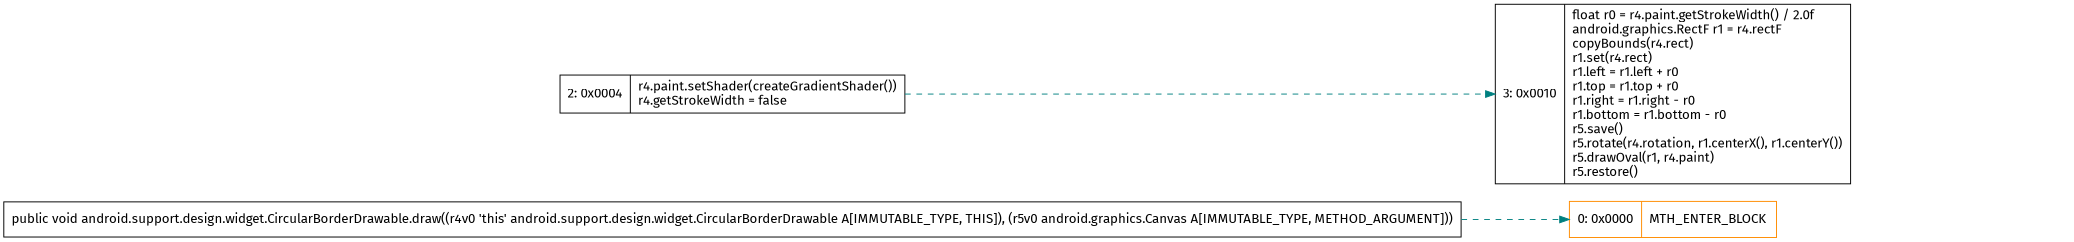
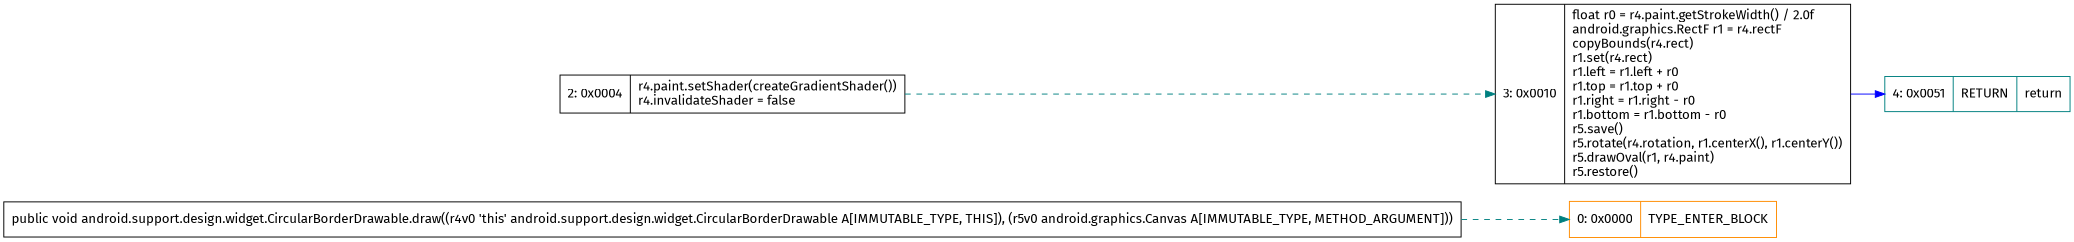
  digraph {
    fontname="Fira Sans"
    rankdir=LR
    node [color=black fontname="Fira Sans" shape=record]
    edge [color=teal fontname="Fira Sans" style=dashed]
-   n1 [color=darkorange label="{0\:\ 0x0000|MTH_ENTER_BLOCK\l}"]
-   n2 [label="{2\:\ 0x0004|r4.paint.setShader(createGradientShader())\lr4.getStrokeWidth = false\l}"]
+   n1 [color=darkorange label="{0\:\ 0x0000|TYPE_ENTER_BLOCK\l}"]
+   n2 [label="{2\:\ 0x0004|r4.paint.setShader(createGradientShader())\lr4.invalidateShader = false\l}"]
    n3 [label="{3\:\ 0x0010|float r0 = r4.paint.getStrokeWidth() \/ 2.0f\landroid.graphics.RectF r1 = r4.rectF\lcopyBounds(r4.rect)\lr1.set(r4.rect)\lr1.left = r1.left + r0\lr1.top = r1.top + r0\lr1.right = r1.right \- r0\lr1.bottom = r1.bottom \- r0\lr5.save()\lr5.rotate(r4.rotation, r1.centerX(), r1.centerY())\lr5.drawOval(r1, r4.paint)\lr5.restore()\l}"]
+   n4 [color=teal label="{4\:\ 0x0051|RETURN\l|return\l}"]
    n5 [label="{public void android.support.design.widget.CircularBorderDrawable.draw((r4v0 'this' android.support.design.widget.CircularBorderDrawable A[IMMUTABLE_TYPE, THIS]), (r5v0 android.graphics.Canvas A[IMMUTABLE_TYPE, METHOD_ARGUMENT])) }"]
    n2 -> n3
+   n3 -> n4 [color=blue style=solid]
    n5 -> n1
  }
